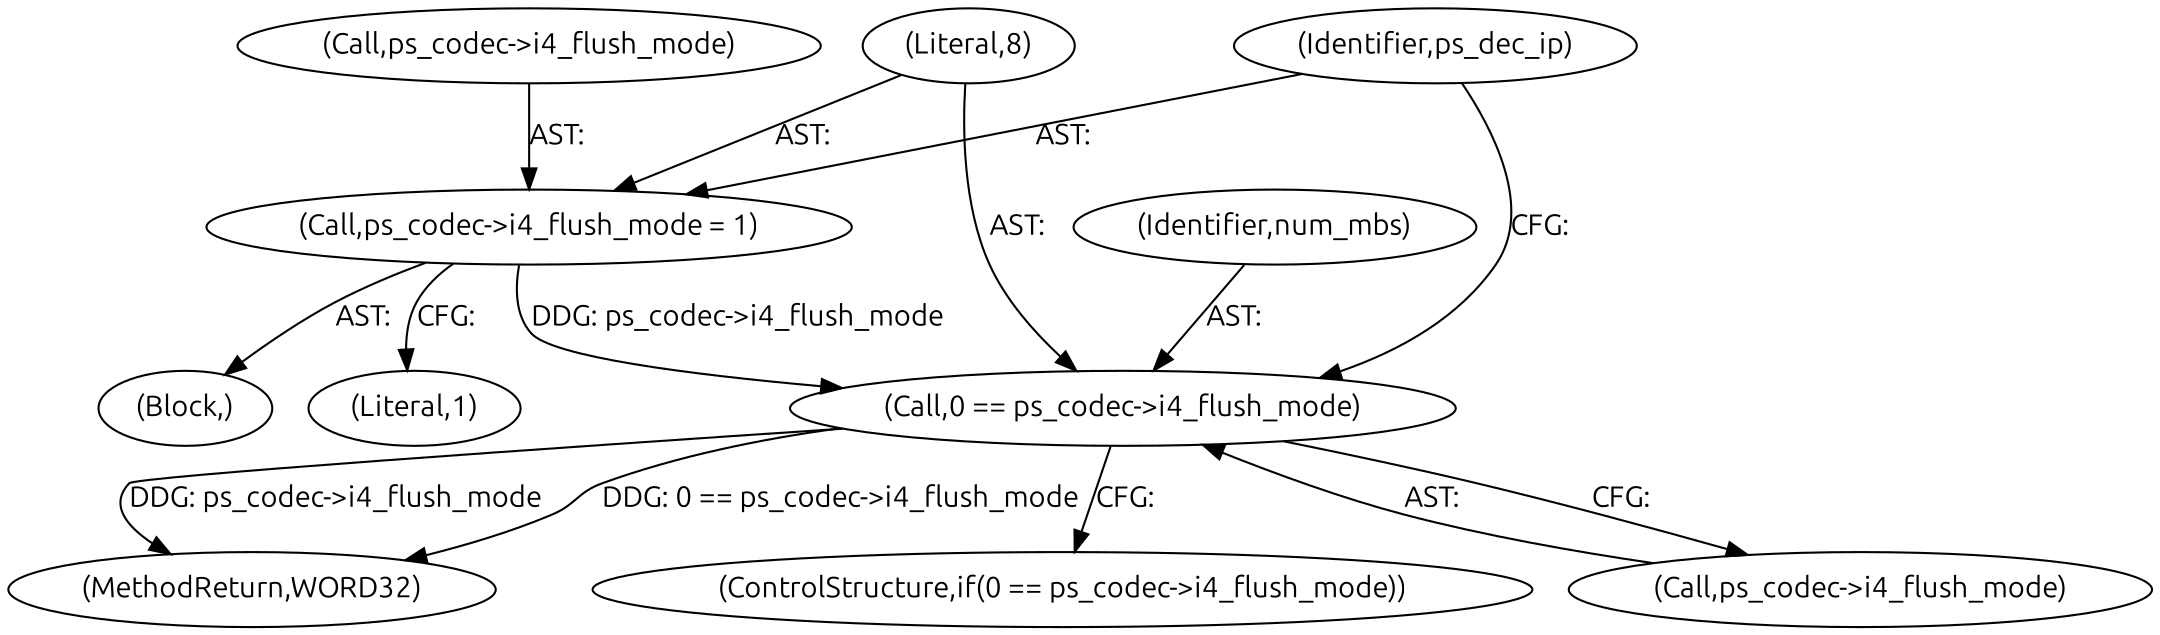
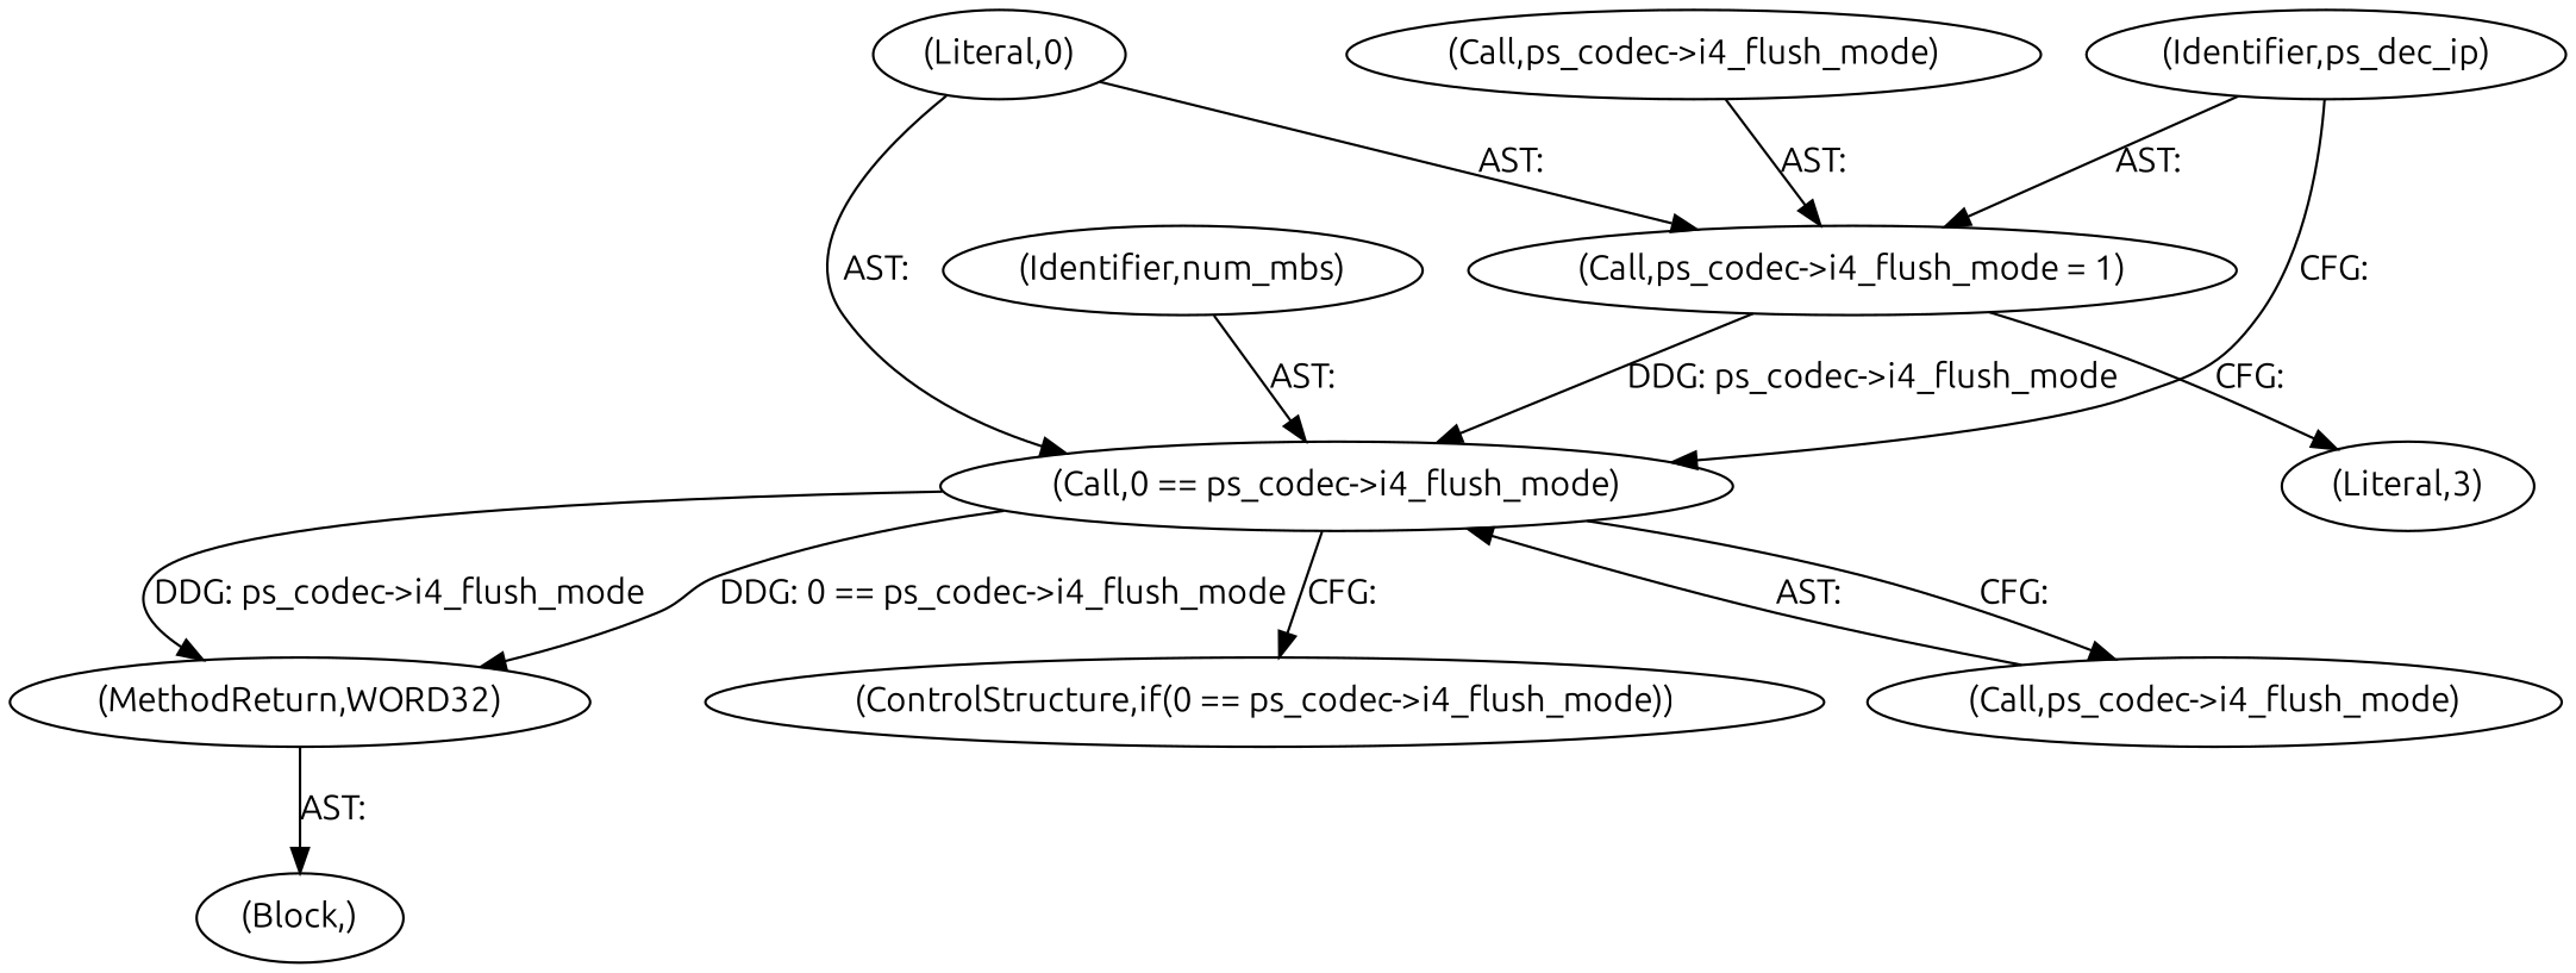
  digraph {
    fontname=Ubuntu
    node [fontname=Ubuntu]
    edge [fontname=Ubuntu]
    n1 [label="(Call,ps_codec->i4_flush_mode = 1)"]
    n2 [label="(Call,0 == ps_codec->i4_flush_mode)"]
    n3 [label="(Block,)"]
-   n4 [label="(Literal,1)"]
+   n4 [label="(Literal,3)"]
    n5 [label="(MethodReturn,WORD32)"]
    n6 [label="(ControlStructure,if(0 == ps_codec->i4_flush_mode))"]
    n7 [label="(Call,ps_codec->i4_flush_mode)"]
    n8 [label="(Identifier,ps_dec_ip)"]
    n9 [label="(Identifier,num_mbs)"]
    n10 [label="(Call,ps_codec->i4_flush_mode)"]
-   n11 [label="(Literal,8)"]
+   n11 [label="(Literal,0)"]
    n1 -> n2 [label="DDG: ps_codec->i4_flush_mode"]
-   n1 -> n3 [label="AST: "]
+   n5 -> n3 [label="AST: "]
    n1 -> n4 [label="CFG: "]
    n2 -> n5 [label="DDG: 0 == ps_codec->i4_flush_mode"]
    n2 -> n5 [label="DDG: ps_codec->i4_flush_mode"]
    n2 -> n6 [label="CFG: "]
    n2 -> n7 [label="CFG: "]
    n7 -> n2 [label="AST: "]
    n8 -> n1 [label="AST: "]
    n8 -> n2 [label="CFG: "]
    n9 -> n2 [label="AST: "]
    n10 -> n1 [label="AST: "]
    n11 -> n1 [label="AST: "]
    n11 -> n2 [label="AST: "]
  }
